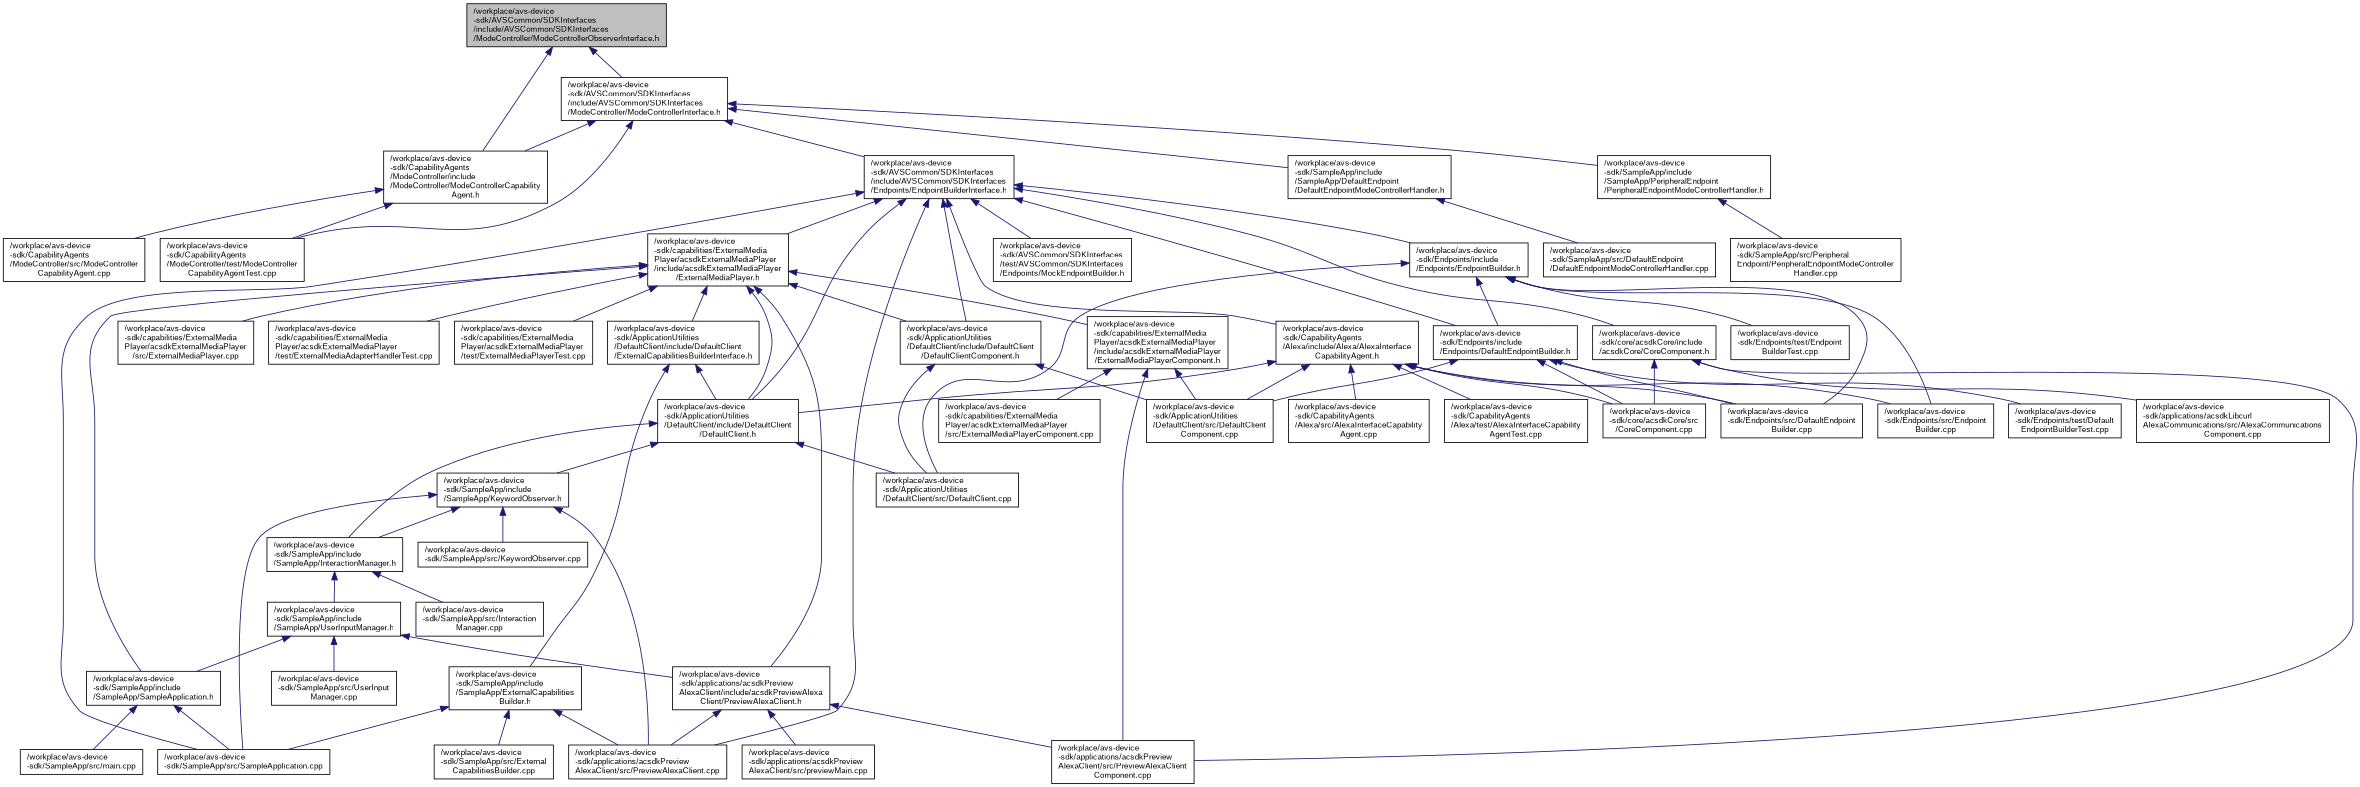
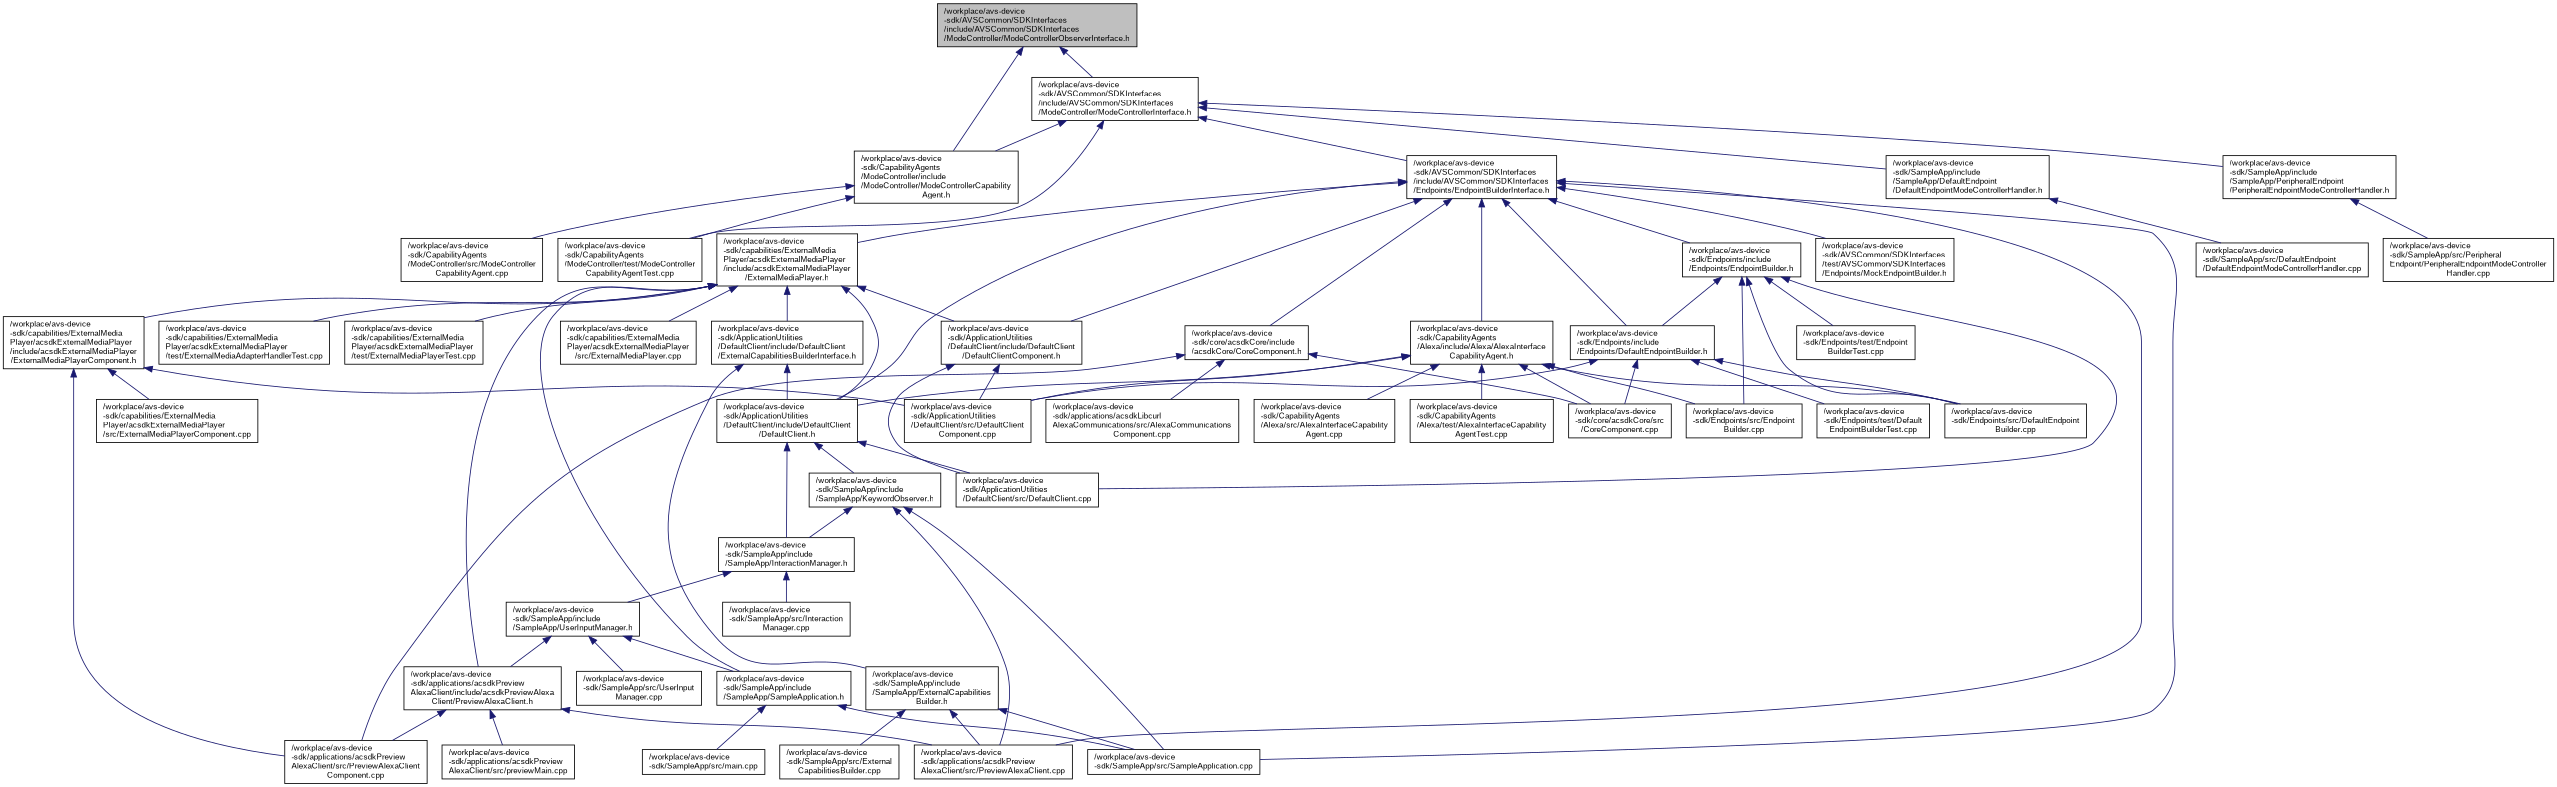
  digraph {
    fontname="Liberation Sans"
    node [color=black fillcolor=white fontname="Liberation Sans" fontsize=10 shape=record style=filled]
    edge [color=midnightblue dir=back fontname="Liberation Sans" fontsize=10 labelfontname=Helvetica labelfontsize=10 style=solid]
    n1 [fillcolor=grey75 fontcolor=black height=0.2 label="/workplace/avs-device\l-sdk/AVSCommon/SDKInterfaces\l/include/AVSCommon/SDKInterfaces\l/ModeController/ModeControllerObserverInterface.h" width=0.4]
    n2 [height=0.2 label="/workplace/avs-device\l-sdk/AVSCommon/SDKInterfaces\l/include/AVSCommon/SDKInterfaces\l/ModeController/ModeControllerInterface.h" width=0.4]
    n3 [height=0.2 label="/workplace/avs-device\l-sdk/CapabilityAgents\l/ModeController/include\l/ModeController/ModeControllerCapability\lAgent.h" width=0.4]
    n4 [height=0.2 label="/workplace/avs-device\l-sdk/AVSCommon/SDKInterfaces\l/include/AVSCommon/SDKInterfaces\l/Endpoints/EndpointBuilderInterface.h" width=0.4]
    n5 [height=0.2 label="/workplace/avs-device\l-sdk/CapabilityAgents\l/ModeController/test/ModeController\lCapabilityAgentTest.cpp" width=0.4]
    n6 [height=0.2 label="/workplace/avs-device\l-sdk/SampleApp/include\l/SampleApp/DefaultEndpoint\l/DefaultEndpointModeControllerHandler.h" width=0.4]
    n7 [height=0.2 label="/workplace/avs-device\l-sdk/SampleApp/include\l/SampleApp/PeripheralEndpoint\l/PeripheralEndpointModeControllerHandler.h" width=0.4]
    n8 [height=0.2 label="/workplace/avs-device\l-sdk/applications/acsdkPreview\lAlexaClient/src/PreviewAlexaClient.cpp" width=0.4]
    n9 [height=0.2 label="/workplace/avs-device\l-sdk/ApplicationUtilities\l/DefaultClient/include/DefaultClient\l/DefaultClient.h" width=0.4]
    n10 [height=0.2 label="/workplace/avs-device\l-sdk/SampleApp/src/SampleApplication.cpp" width=0.4]
    n11 [height=0.2 label="/workplace/avs-device\l-sdk/ApplicationUtilities\l/DefaultClient/include/DefaultClient\l/DefaultClientComponent.h" width=0.4]
    n12 [height=0.2 label="/workplace/avs-device\l-sdk/AVSCommon/SDKInterfaces\l/test/AVSCommon/SDKInterfaces\l/Endpoints/MockEndpointBuilder.h" width=0.4]
    n13 [height=0.2 label="/workplace/avs-device\l-sdk/capabilities/ExternalMedia\lPlayer/acsdkExternalMediaPlayer\l/include/acsdkExternalMediaPlayer\l/ExternalMediaPlayer.h" width=0.4]
    n14 [height=0.2 label="/workplace/avs-device\l-sdk/CapabilityAgents\l/Alexa/include/Alexa/AlexaInterface\lCapabilityAgent.h" width=0.4]
    n15 [height=0.2 label="/workplace/avs-device\l-sdk/core/acsdkCore/include\l/acsdkCore/CoreComponent.h" width=0.4]
    n16 [height=0.2 label="/workplace/avs-device\l-sdk/Endpoints/include\l/Endpoints/DefaultEndpointBuilder.h" width=0.4]
    n17 [height=0.2 label="/workplace/avs-device\l-sdk/Endpoints/include\l/Endpoints/EndpointBuilder.h" width=0.4]
    n18 [height=0.2 label="/workplace/avs-device\l-sdk/ApplicationUtilities\l/DefaultClient/src/DefaultClient.cpp" width=0.4]
    n19 [height=0.2 label="/workplace/avs-device\l-sdk/SampleApp/include\l/SampleApp/InteractionManager.h" width=0.4]
    n20 [height=0.2 label="/workplace/avs-device\l-sdk/SampleApp/include\l/SampleApp/KeywordObserver.h" width=0.4]
    n21 [height=0.2 label="/workplace/avs-device\l-sdk/SampleApp/include\l/SampleApp/UserInputManager.h" width=0.4]
    n22 [height=0.2 label="/workplace/avs-device\l-sdk/SampleApp/src/Interaction\lManager.cpp" width=0.4]
    n23 [height=0.2 label="/workplace/avs-device\l-sdk/applications/acsdkPreview\lAlexaClient/include/acsdkPreviewAlexa\lClient/PreviewAlexaClient.h" width=0.4]
    n24 [height=0.2 label="/workplace/avs-device\l-sdk/SampleApp/include\l/SampleApp/SampleApplication.h" width=0.4]
    n25 [height=0.2 label="/workplace/avs-device\l-sdk/SampleApp/src/UserInput\lManager.cpp" width=0.4]
    n26 [height=0.2 label="/workplace/avs-device\l-sdk/applications/acsdkPreview\lAlexaClient/src/PreviewAlexaClient\lComponent.cpp" width=0.4]
    n27 [height=0.2 label="/workplace/avs-device\l-sdk/applications/acsdkPreview\lAlexaClient/src/previewMain.cpp" width=0.4]
    n28 [height=0.2 label="/workplace/avs-device\l-sdk/SampleApp/src/main.cpp" width=0.4]
-   n29 [height=0.2 label="/workplace/avs-device\l-sdk/SampleApp/src/KeywordObserver.cpp" width=0.4]
    n30 [height=0.2 label="/workplace/avs-device\l-sdk/ApplicationUtilities\l/DefaultClient/src/DefaultClient\lComponent.cpp" width=0.4]
    n31 [height=0.2 label="/workplace/avs-device\l-sdk/ApplicationUtilities\l/DefaultClient/include/DefaultClient\l/ExternalCapabilitiesBuilderInterface.h" width=0.4]
    n32 [height=0.2 label="/workplace/avs-device\l-sdk/capabilities/ExternalMedia\lPlayer/acsdkExternalMediaPlayer\l/include/acsdkExternalMediaPlayer\l/ExternalMediaPlayerComponent.h" width=0.4]
    n33 [height=0.2 label="/workplace/avs-device\l-sdk/capabilities/ExternalMedia\lPlayer/acsdkExternalMediaPlayer\l/src/ExternalMediaPlayer.cpp" width=0.4]
    n34 [height=0.2 label="/workplace/avs-device\l-sdk/capabilities/ExternalMedia\lPlayer/acsdkExternalMediaPlayer\l/test/ExternalMediaAdapterHandlerTest.cpp" width=0.4]
    n35 [height=0.2 label="/workplace/avs-device\l-sdk/capabilities/ExternalMedia\lPlayer/acsdkExternalMediaPlayer\l/test/ExternalMediaPlayerTest.cpp" width=0.4]
    n36 [height=0.2 label="/workplace/avs-device\l-sdk/SampleApp/include\l/SampleApp/ExternalCapabilities\lBuilder.h" width=0.4]
    n37 [height=0.2 label="/workplace/avs-device\l-sdk/SampleApp/src/External\lCapabilitiesBuilder.cpp" width=0.4]
    n38 [height=0.2 label="/workplace/avs-device\l-sdk/capabilities/ExternalMedia\lPlayer/acsdkExternalMediaPlayer\l/src/ExternalMediaPlayerComponent.cpp" width=0.4]
    n39 [height=0.2 label="/workplace/avs-device\l-sdk/CapabilityAgents\l/Alexa/src/AlexaInterfaceCapability\lAgent.cpp" width=0.4]
    n40 [height=0.2 label="/workplace/avs-device\l-sdk/CapabilityAgents\l/Alexa/test/AlexaInterfaceCapability\lAgentTest.cpp" width=0.4]
    n41 [height=0.2 label="/workplace/avs-device\l-sdk/core/acsdkCore/src\l/CoreComponent.cpp" width=0.4]
    n42 [height=0.2 label="/workplace/avs-device\l-sdk/Endpoints/src/DefaultEndpoint\lBuilder.cpp" width=0.4]
    n43 [height=0.2 label="/workplace/avs-device\l-sdk/Endpoints/src/Endpoint\lBuilder.cpp" width=0.4]
    n44 [height=0.2 label="/workplace/avs-device\l-sdk/applications/acsdkLibcurl\lAlexaCommunications/src/AlexaCommunications\lComponent.cpp" width=0.4]
    n45 [height=0.2 label="/workplace/avs-device\l-sdk/Endpoints/test/Default\lEndpointBuilderTest.cpp" width=0.4]
    n46 [height=0.2 label="/workplace/avs-device\l-sdk/Endpoints/test/Endpoint\lBuilderTest.cpp" width=0.4]
    n47 [height=0.2 label="/workplace/avs-device\l-sdk/CapabilityAgents\l/ModeController/src/ModeController\lCapabilityAgent.cpp" width=0.4]
    n48 [height=0.2 label="/workplace/avs-device\l-sdk/SampleApp/src/DefaultEndpoint\l/DefaultEndpointModeControllerHandler.cpp" width=0.4]
    n49 [height=0.2 label="/workplace/avs-device\l-sdk/SampleApp/src/Peripheral\lEndpoint/PeripheralEndpointModeController\lHandler.cpp" width=0.4]
    n1 -> n2
    n1 -> n3
    n2 -> n3
    n2 -> n4
    n2 -> n5
    n2 -> n6
    n2 -> n7
    n3 -> n5
    n3 -> n47
    n4 -> n8
    n4 -> n9
    n4 -> n10
    n4 -> n11
    n4 -> n12
    n4 -> n13
    n4 -> n14
    n4 -> n15
    n4 -> n16
    n4 -> n17
    n6 -> n48
    n7 -> n49
    n9 -> n18
    n9 -> n19
    n9 -> n20
    n11 -> n18
    n11 -> n30
    n13 -> n9
    n13 -> n11
    n13 -> n23
    n13 -> n24
    n13 -> n31
    n13 -> n32
    n13 -> n33
    n13 -> n34
    n13 -> n35
    n14 -> n9
    n14 -> n30
    n14 -> n39
    n14 -> n40
    n14 -> n41
    n14 -> n42
    n14 -> n43
    n15 -> n26
    n15 -> n41
    n15 -> n44
    n16 -> n30
    n16 -> n41
    n16 -> n42
    n16 -> n45
    n17 -> n16
    n17 -> n18
    n17 -> n42
    n17 -> n43
    n17 -> n46
    n19 -> n21
    n19 -> n22
    n20 -> n8
    n20 -> n10
    n20 -> n19
-   n20 -> n29
    n21 -> n23
    n21 -> n24
    n21 -> n25
    n23 -> n8
    n23 -> n26
    n23 -> n27
    n24 -> n10
    n24 -> n28
    n31 -> n9
    n31 -> n36
    n32 -> n26
    n32 -> n30
    n32 -> n38
    n36 -> n8
    n36 -> n10
    n36 -> n37
  }
